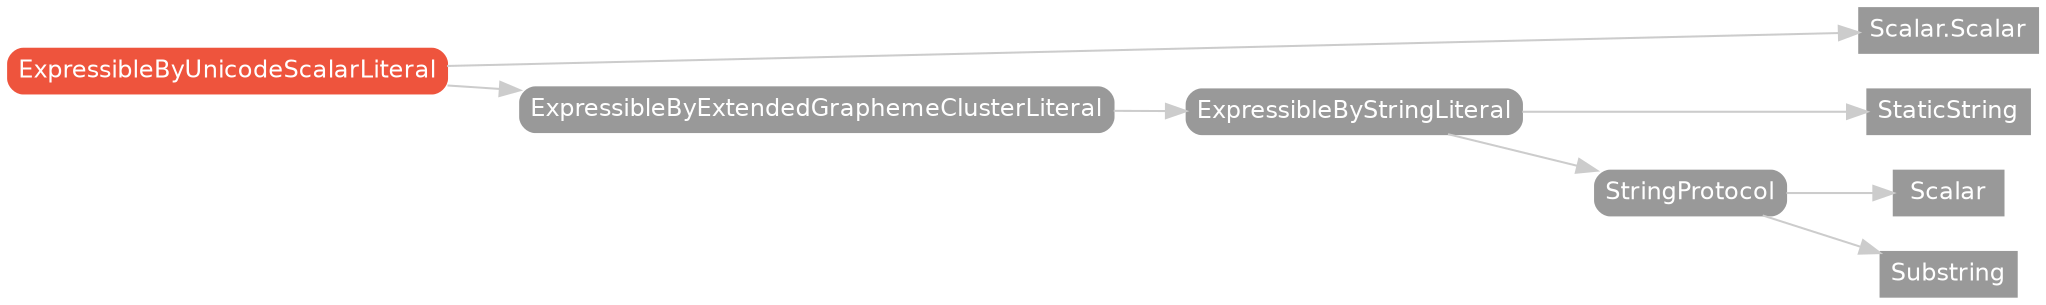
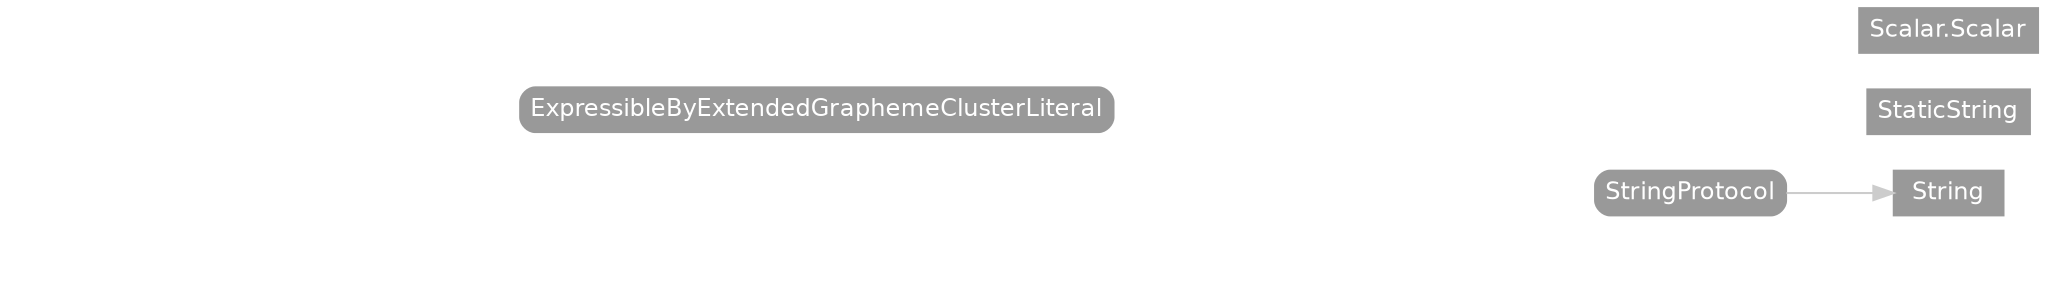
  strict digraph {
    rankdir=LR
    node [color="#999999" fillcolor="#999999" fontcolor=white fontname=Helvetica fontsize=12 margin="0.07,0.05" shape=box style=filled]
    edge [color="#cccccc"]
    StaticString [height=0.3]
-   String [height=0.3 label=Scalar]
-   Substring [height=0.3]
+   String [height=0.3]
    n4 [height=0.3 label="Scalar.Scalar"]
    ExpressibleByExtendedGraphemeClusterLiteral [height=0.3 style="filled,rounded"]
-   ExpressibleByStringLiteral [height=0.3 style="filled,rounded"]
    StringProtocol [height=0.3 style="filled,rounded"]
-   ExpressibleByUnicodeScalarLiteral [color="#ee543d" fillcolor="#ee543d" height=0.3 style="filled,rounded"]
    subgraph sub_1 {
      rank=max
      StaticString
      String
-     Substring
      n4
    }
-   ExpressibleByExtendedGraphemeClusterLiteral -> ExpressibleByStringLiteral
-   ExpressibleByStringLiteral -> StaticString
-   ExpressibleByStringLiteral -> StringProtocol
    StringProtocol -> String
-   StringProtocol -> Substring
-   ExpressibleByUnicodeScalarLiteral -> n4
-   ExpressibleByUnicodeScalarLiteral -> ExpressibleByExtendedGraphemeClusterLiteral
  }
